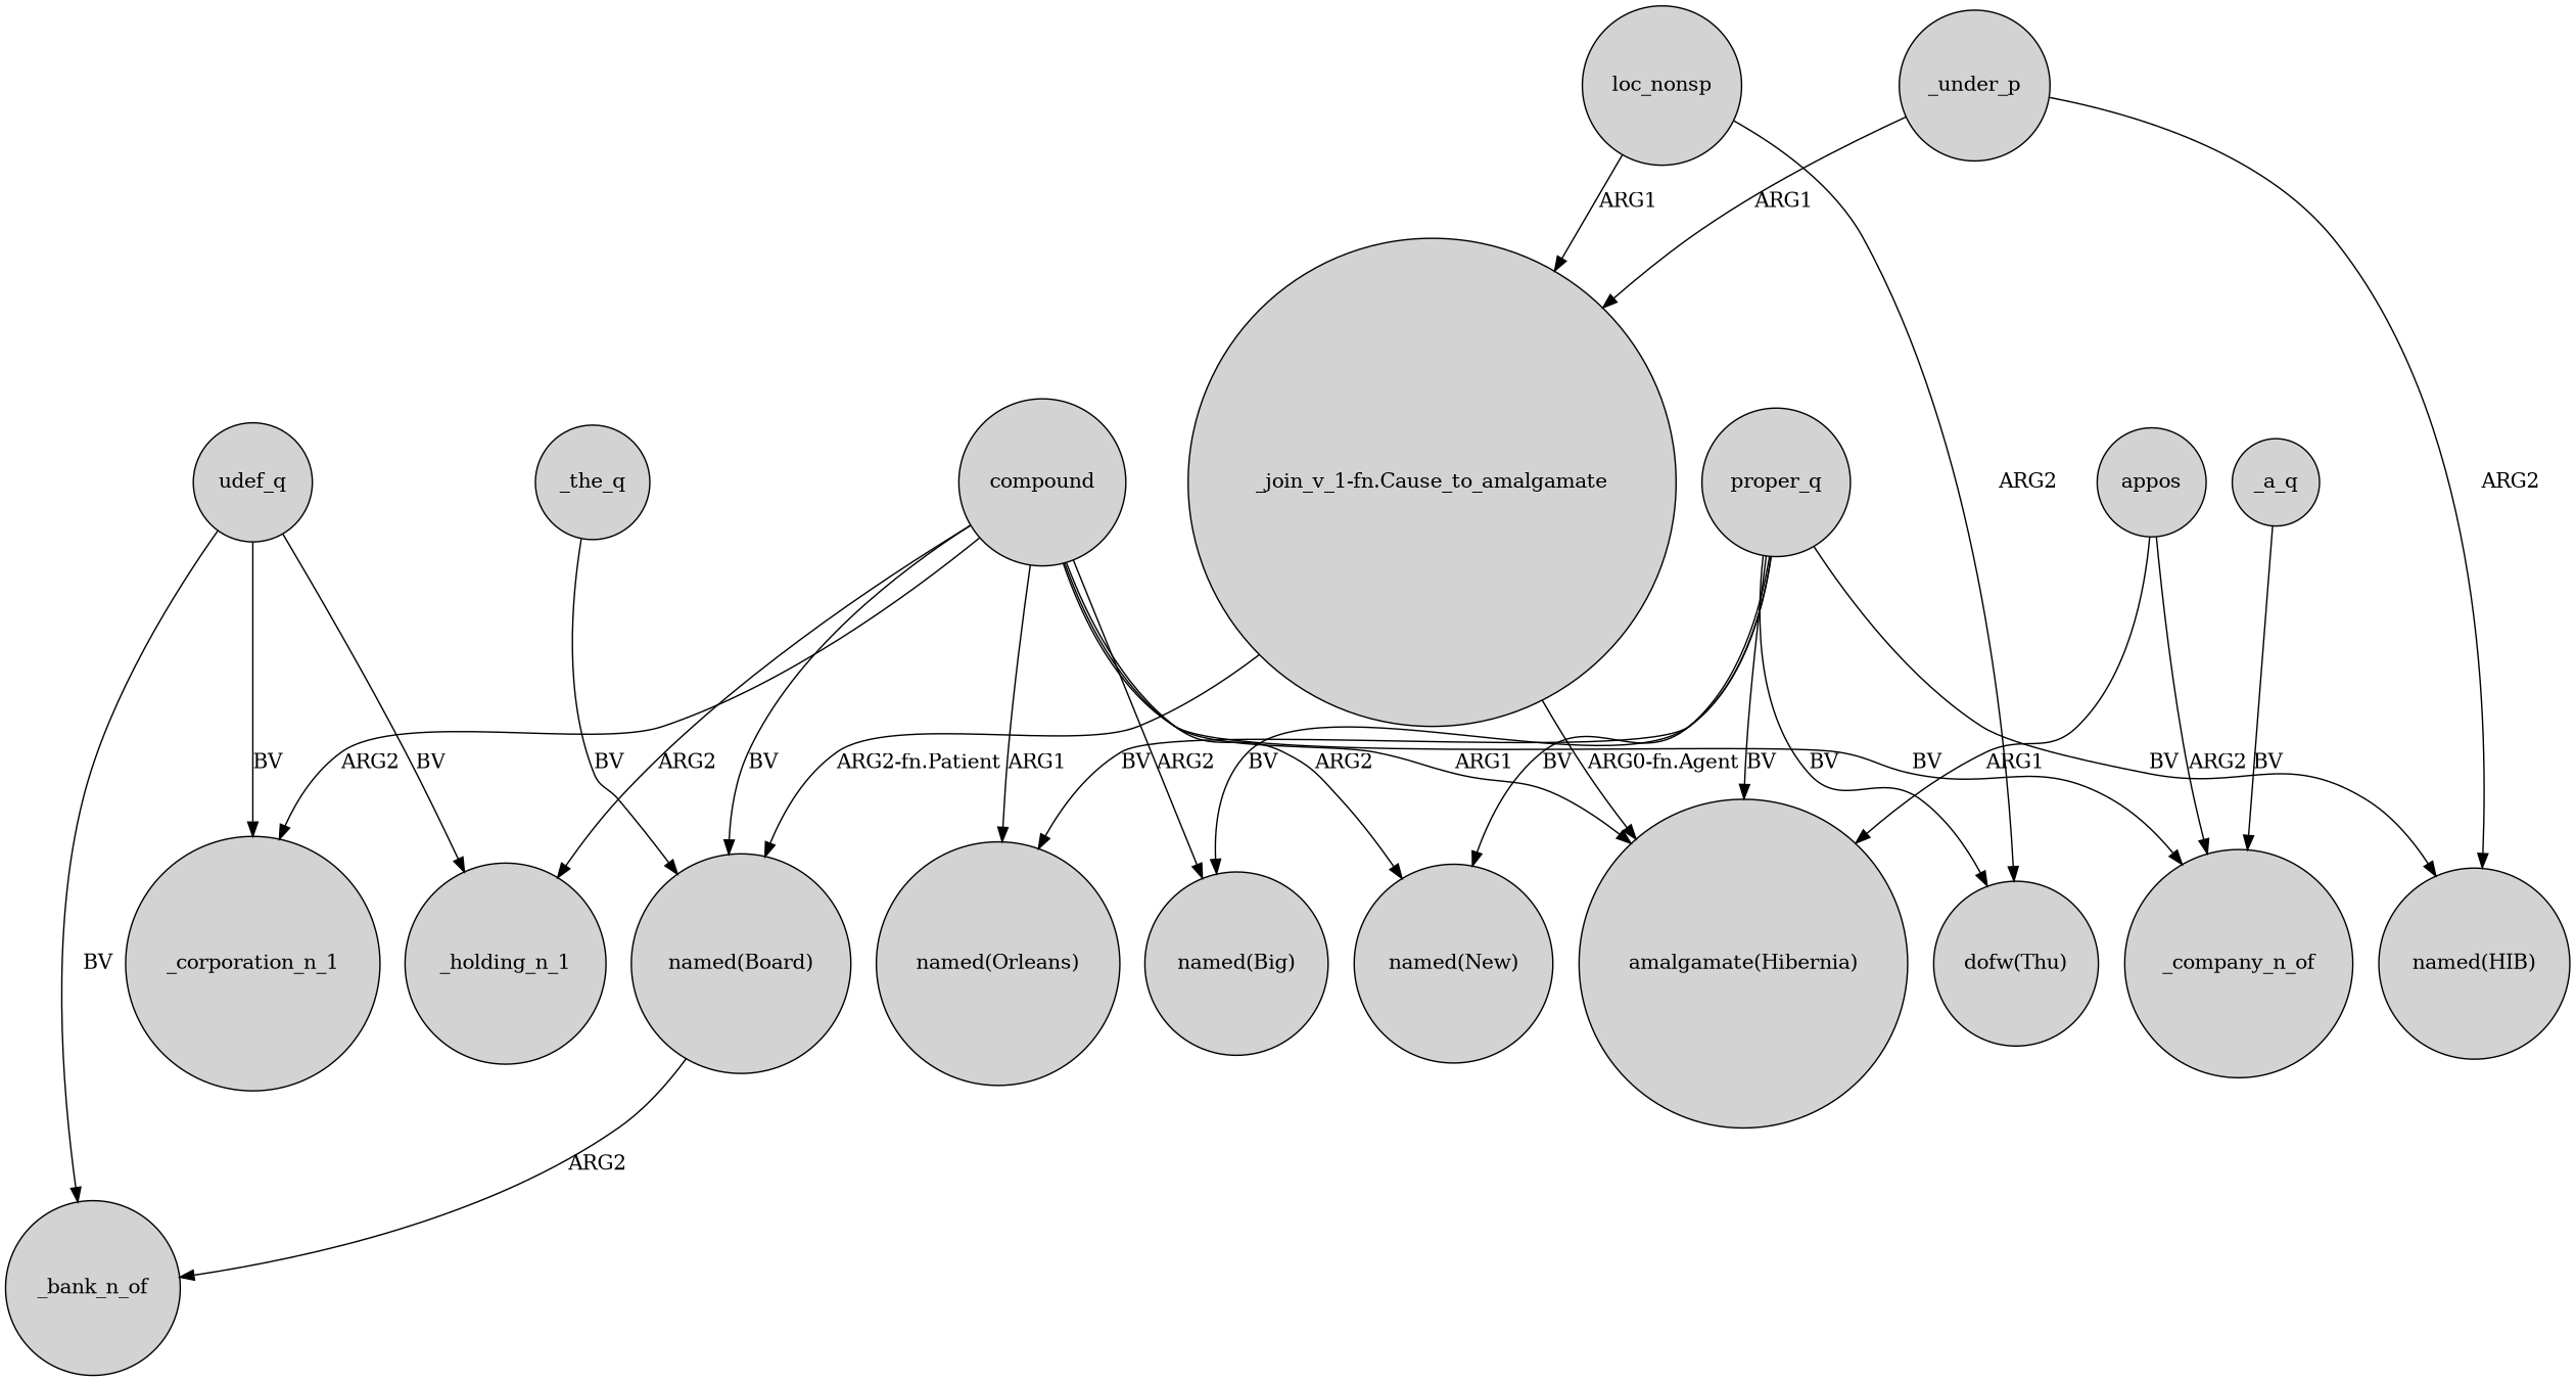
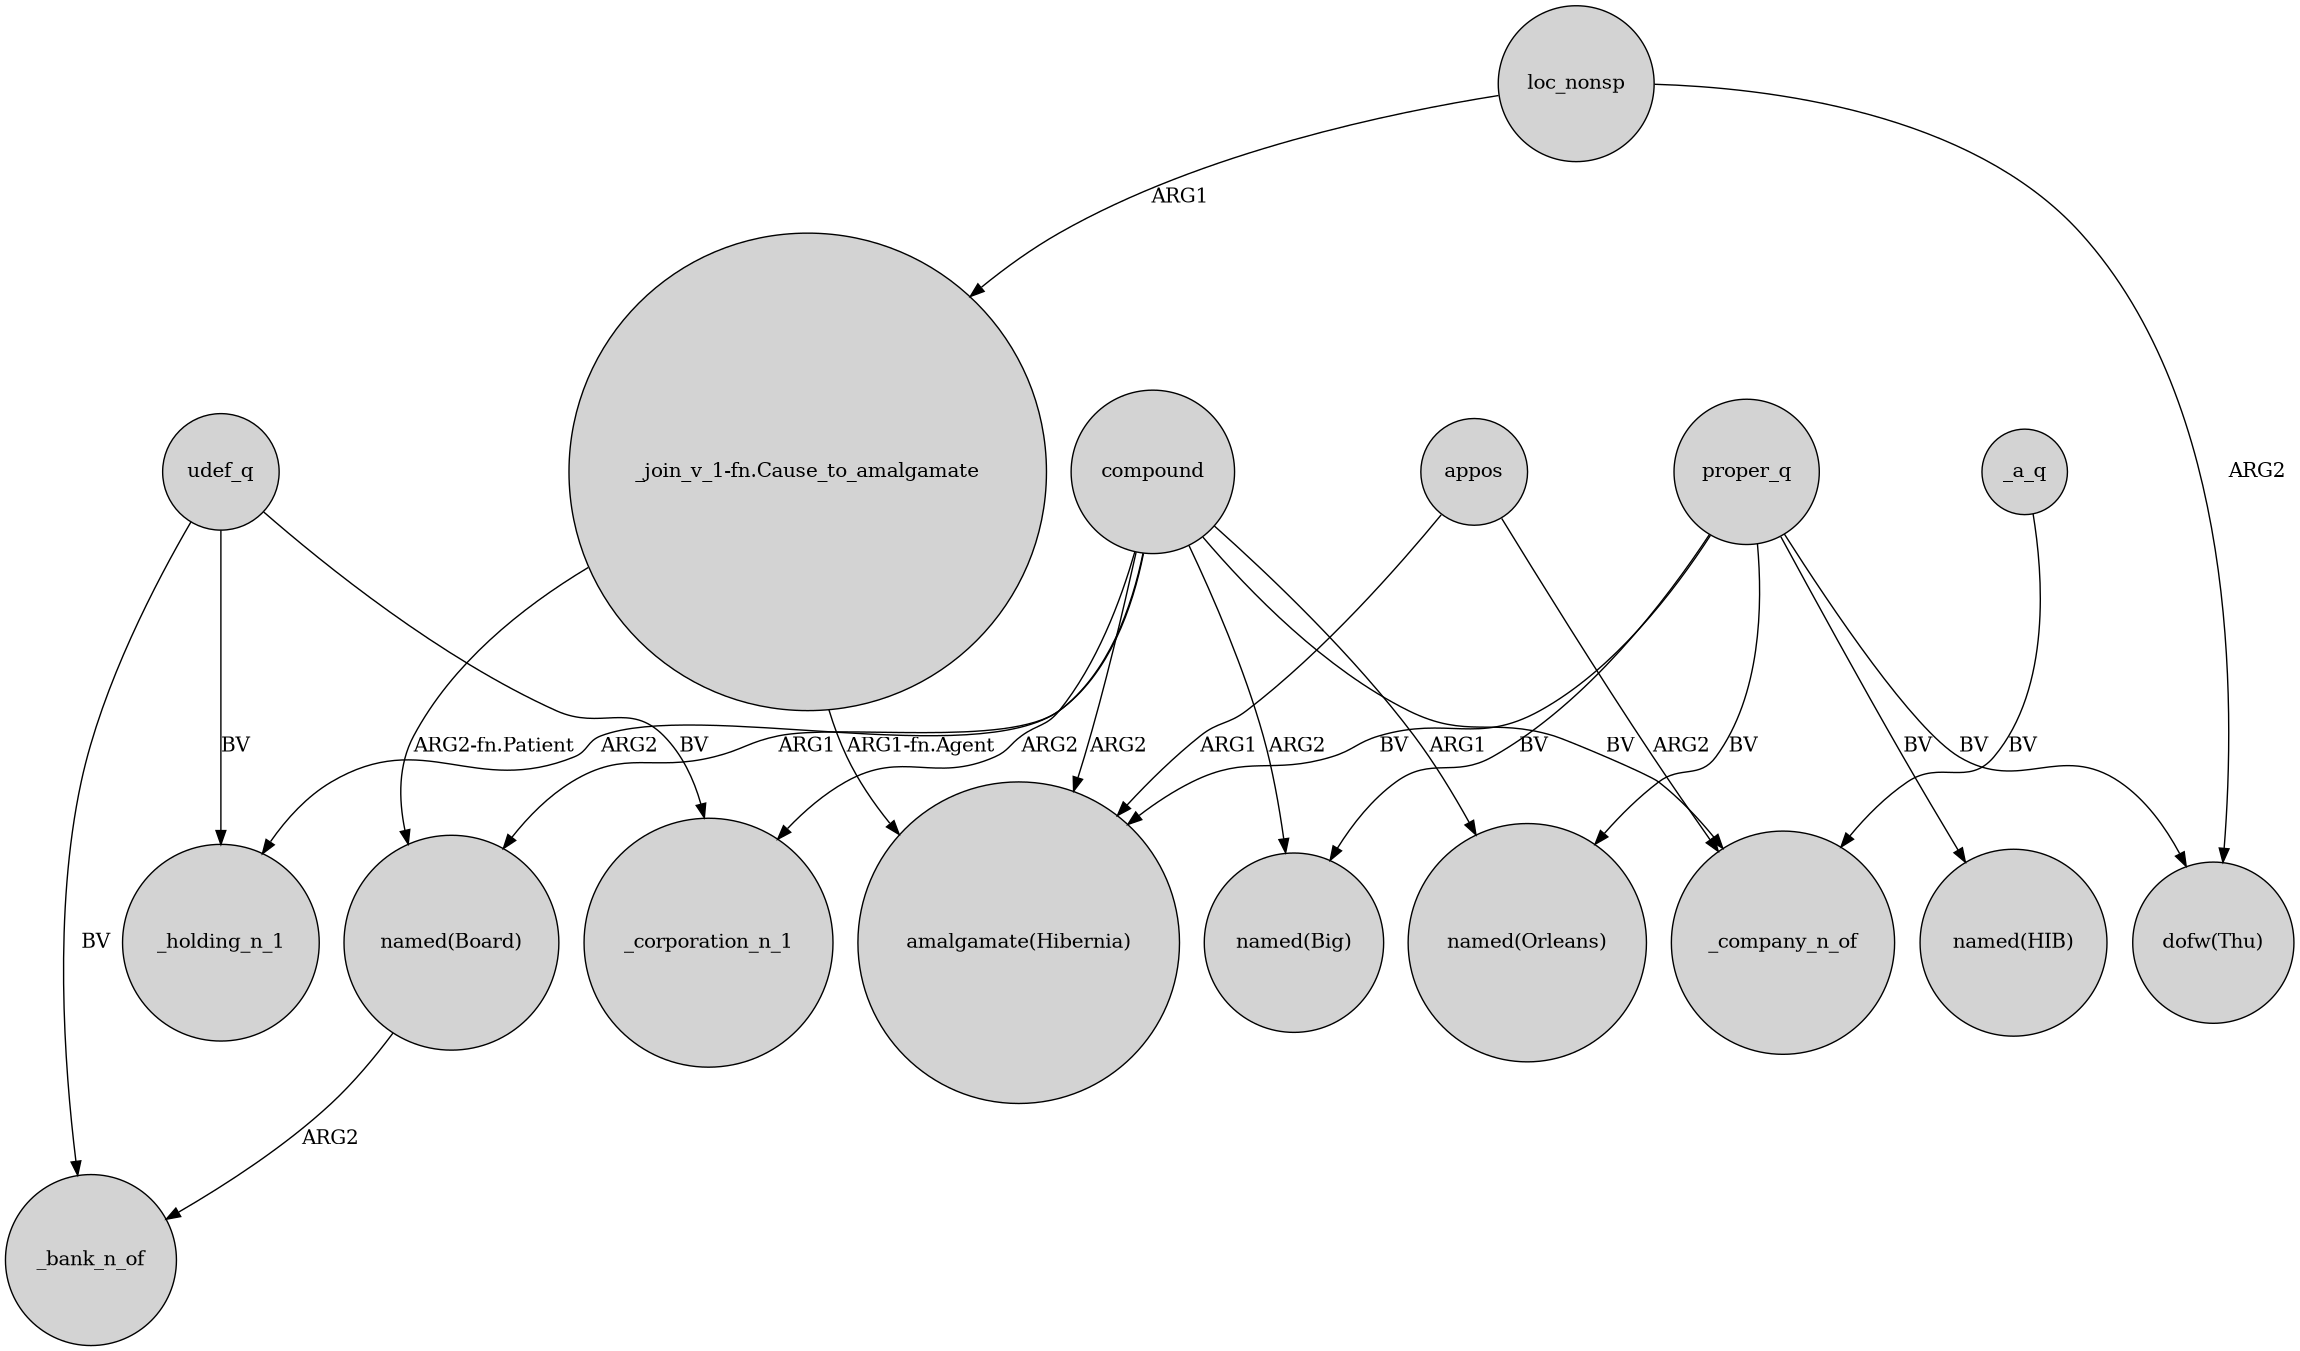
  digraph {
    node [shape=circle style=filled]
-   _the_q
    "named(Board)"
    _bank_n_of
    compound
-   "named(New)"
    _corporation_n_1
    _holding_n_1
    n8 [label="amalgamate(Hibernia)"]
    _company_n_of
    "named(Orleans)"
    "named(Big)"
    proper_q
    "named(HIB)"
    "dofw(Thu)"
    loc_nonsp
    "_join_v_1-fn.Cause_to_amalgamate"
    udef_q
-   _under_p
    appos
    _a_q
-   _the_q -> "named(Board)" [label=BV]
    "named(Board)" -> _bank_n_of [label=ARG2]
-   compound -> "named(Board)" [label=BV]
-   compound -> "named(New)" [label=ARG2]
+   compound -> "named(Board)" [label=ARG1]
    compound -> _corporation_n_1 [label=ARG2]
    compound -> _holding_n_1 [label=ARG2]
-   compound -> n8 [label=ARG1]
+   compound -> n8 [label=ARG2]
    compound -> _company_n_of [label=BV]
    compound -> "named(Orleans)" [label=ARG1]
    compound -> "named(Big)" [label=ARG2]
-   proper_q -> "named(New)" [label=BV]
    proper_q -> n8 [label=BV]
    proper_q -> "named(Orleans)" [label=BV]
    proper_q -> "named(Big)" [label=BV]
    proper_q -> "named(HIB)" [label=BV]
    proper_q -> "dofw(Thu)" [label=BV]
    loc_nonsp -> "dofw(Thu)" [label=ARG2]
    loc_nonsp -> "_join_v_1-fn.Cause_to_amalgamate" [label=ARG1]
    "_join_v_1-fn.Cause_to_amalgamate" -> "named(Board)" [label="ARG2-fn.Patient"]
-   "_join_v_1-fn.Cause_to_amalgamate" -> n8 [label="ARG0-fn.Agent"]
+   "_join_v_1-fn.Cause_to_amalgamate" -> n8 [label="ARG1-fn.Agent"]
    udef_q -> _bank_n_of [label=BV]
    udef_q -> _corporation_n_1 [label=BV]
    udef_q -> _holding_n_1 [label=BV]
-   _under_p -> "named(HIB)" [label=ARG2]
-   _under_p -> "_join_v_1-fn.Cause_to_amalgamate" [label=ARG1]
    appos -> n8 [label=ARG1]
    appos -> _company_n_of [label=ARG2]
    _a_q -> _company_n_of [label=BV]
  }
